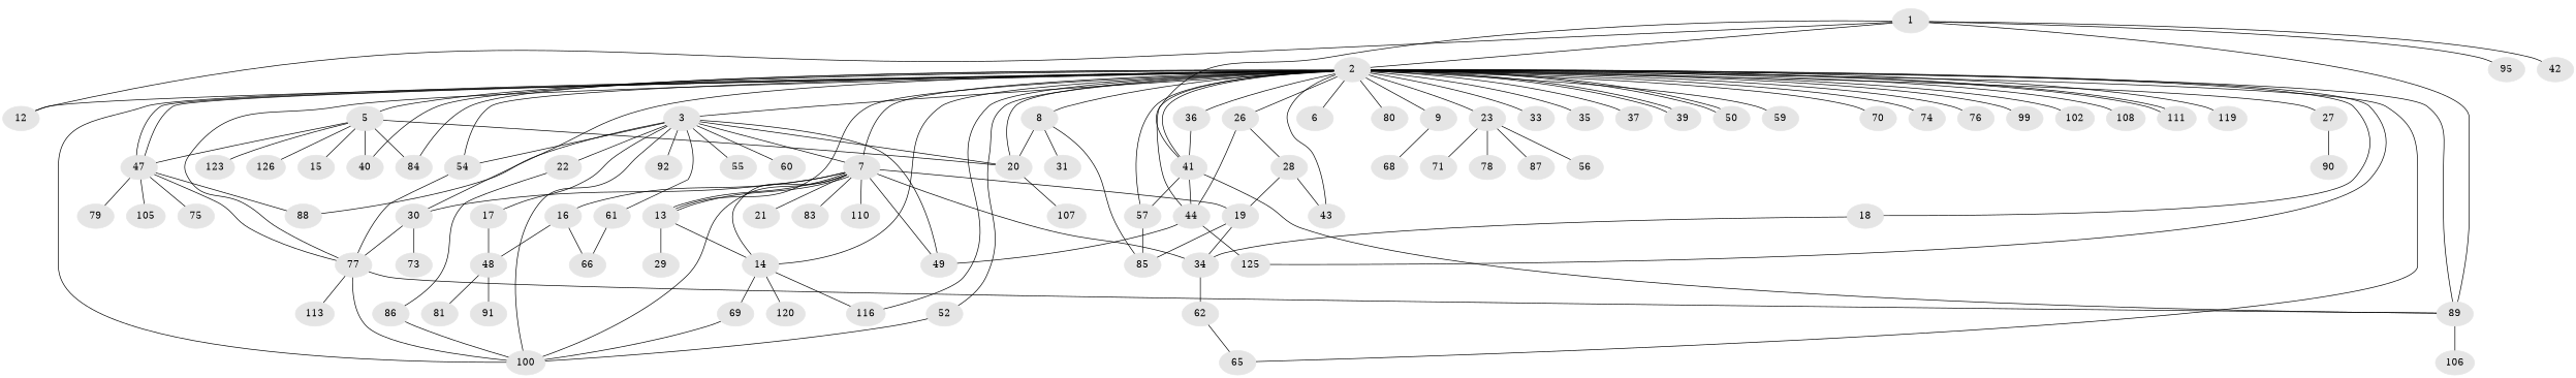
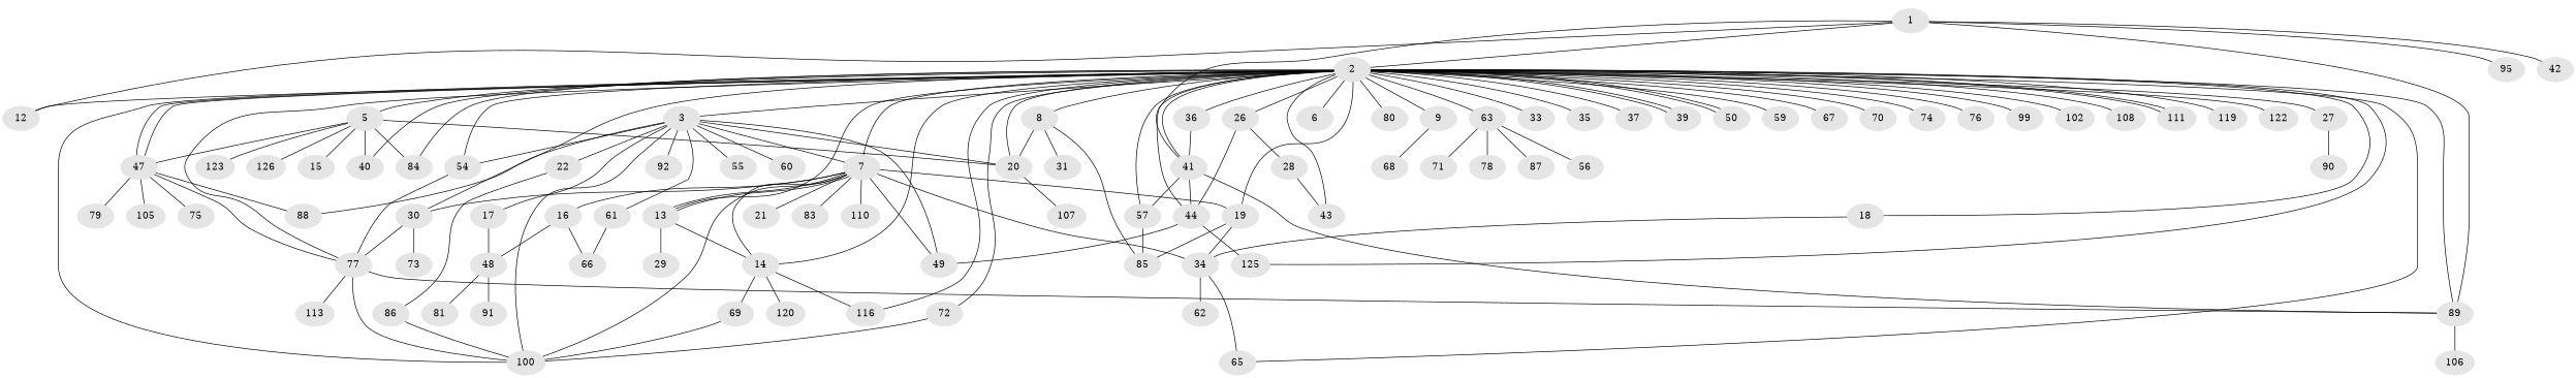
  graph {
    node [color=gray90 style=filled]
    1 [super="+11"]
    2 [super="+4"]
    12 [super="+98"]
    41 [super="+118"]
    89 [super="+94"]
    95
    42
    3 [super="+49"]
    5 [super="+64"]
    6
    7 [super="+24"]
    8
    9 [super="+53"]
    n14 [label=80]
    13 [super="+38"]
    14 [super="+72"]
    18
    19
    20 [super="+45"]
-   23 [super="+109"]
+   23 [super="+109" label=63]
    26 [super="+32"]
    27 [super="+51"]
    30
    33
    35 [super="+112"]
    36 [super="+93"]
    37
    39
    40
    43 [super="+117"]
    44 [super="+82"]
    47 [super="+104"]
    50
-   52
+   52 [label=72]
    54 [super="+97"]
    57
    59
    65 [super="+115"]
+   67
    70
    74
    76
    77 [super="+101"]
    84 [super="+96"]
    99
    100 [super="+103"]
    102
    108
    111
    116
    119
+   122
    125
    106
    17 [super="+80"]
    22
    n57 [label=49 super="+58"]
    55
    60 [super="+63"]
    61
    88
    92
    15
    123
    126
    16 [super="+25"]
    21
    34 [super="+114"]
    83
    110
    31
    85 [super="+124"]
    68
    29
    69
    120
    107
    56
    71
    78
    87
    28
    90
    73
    75
    79
    105
    113
    48
    86 [super="+121"]
    66
    62
    81
    91
    1 -- 2
    1 -- 12
    1 -- 41
    1 -- 89
    1 -- 95
    1 -- 42
    2 -- 12
    2 -- 41
    2 -- 89
    2 -- 3
    2 -- 5 [weight=2]
    2 -- 6
    2 -- 7
    2 -- 8
    2 -- 9
    2 -- n14
    2 -- 13
    2 -- 14
    2 -- 18
-   28 -- 19
+   2 -- 19
    2 -- 20
    2 -- 23
    2 -- 26
    2 -- 27
    2 -- 30
    2 -- 33
    2 -- 35
    2 -- 36
    2 -- 37
    2 -- 39
    2 -- 39
    2 -- 40
    2 -- 43 [weight=2]
    2 -- 44
    2 -- 47 [weight=2]
    2 -- 47
    2 -- 50
    2 -- 50
    2 -- 52
    2 -- 54
    2 -- 57
    2 -- 59
    2 -- 65
+   2 -- 67
    2 -- 70
    2 -- 74
    2 -- 76
    2 -- 77
    2 -- 84
    2 -- 99
    2 -- 100
    2 -- 102
    2 -- 108
    2 -- 111
    2 -- 111
    2 -- 116
    2 -- 119
+   2 -- 122
    2 -- 125
    41 -- 89
    41 -- 44
    41 -- 57
    89 -- 106
    3 -- 7
    3 -- 20
    3 -- 54
    3 -- 100 [weight=2]
    3 -- 17
    3 -- 22
    3 -- n57
    3 -- 55
    3 -- 60
    3 -- 61
    3 -- 88
    3 -- 92
    5 -- 20
    5 -- 40
    5 -- 47
    5 -- 84
    5 -- 15
    5 -- 123
    5 -- 126
    7 -- 13
    7 -- 13
    7 -- 14
    7 -- 19
    7 -- 30
    7 -- 100
    7 -- n57
    7 -- 16
    7 -- 21
    7 -- 34
    7 -- 83
    7 -- 110
    8 -- 20
    8 -- 31
    8 -- 85
    9 -- 68
    13 -- 14
    13 -- 29
    14 -- 116
    14 -- 69
    14 -- 120
    18 -- 34
    19 -- 34
    19 -- 85
    20 -- 107
    23 -- 56
    23 -- 71
    23 -- 78
    23 -- 87
    26 -- 44
    26 -- 28
    27 -- 90
    30 -- 77
    30 -- 73
    36 -- 41
    44 -- 125
    44 -- n57
    47 -- 77
    47 -- 88
    47 -- 75
    47 -- 79
    47 -- 105
    52 -- 100
    54 -- 77
    57 -- 85
    77 -- 89
    77 -- 100
    77 -- 113
    17 -- 48
    22 -- 86
    61 -- 66
    16 -- 48
    16 -- 66
-   62 -- 65
+   34 -- 65
    34 -- 62
    69 -- 100
    28 -- 43
    48 -- 81
    48 -- 91
    86 -- 100
  }
